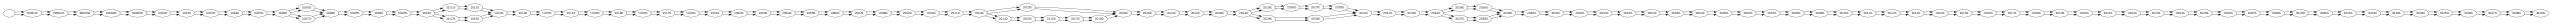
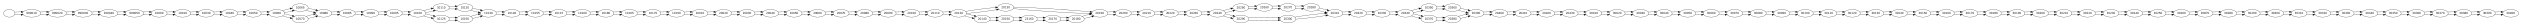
  digraph {
    fontname=Nunito
    rankdir=LR
    node [fontname=Nunito]
    edge [fontname=Nunito]
    ""
    990010
    990020
    990030
    990040
    990050
    10000
    10010
    10030
    10040
    10050
    10060
    10065
    10070
    10080
    10085
    10090
    10095
    10100
    10110
    10125
    10120
    10150
    10130
    10140
    10155
    10115
    10160
    10180
    10165
    10170
    10190
    20010
    20020
    20030
    20040
    20050
    20060
    20070
    20080
    20090
    20100
    20110
    20120
    20130
    20140
    20190
    20150
    20200
    n50 [label=23160]
    20170
    20180
    20210
    20220
    20230
    20240
    20250
    20290
    20260
    20300
    20270
    20280
    20310
    20320
    20330
    20340
    20350
    20370
    20360
    20380
    20390
    20400
    20410
    20420
    20430
    30010
    30020
    30030
    30040
    30050
    30060
    30070
    30080
    30090
    30100
    30110
    30120
    30130
    30140
    30150
    30160
    30170
    30180
    30190
    30200
    30210
    30220
    30230
    30240
    30250
    30260
    n102 [label=30870]
    30280
    30290
    30300
    30310
    30320
    30330
    30340
    30350
    30360
    30370
    30380
    30390
+   30400
    "" -> 990010
    "" -> 990010
    990010 -> 990020
    990010 -> 990020
    990020 -> 990030
    990020 -> 990030
    990030 -> 990040
    990030 -> 990040
    990040 -> 990050
    990040 -> 990050
    990050 -> 10000
    990050 -> 10000
    10000 -> 10010
    10000 -> 10010
    10010 -> 10030
    10010 -> 10030
    10030 -> 10040
    10030 -> 10040
    10040 -> 10050
    10040 -> 10050
    10050 -> 10060
    10050 -> 10060
    10060 -> 10065
    10060 -> 10065
    10060 -> 10070
    10060 -> 10070
    10065 -> 10080
    10065 -> 10080
    10070 -> 10080
    10070 -> 10080
    10080 -> 10085
    10080 -> 10085
    10085 -> 10090
    10085 -> 10090
    10090 -> 10095
    10090 -> 10095
    10095 -> 10100
    10095 -> 10100
    10100 -> 10110
    10100 -> 10110
    10100 -> 10125
    10100 -> 10125
    10110 -> 10120
    10110 -> 10120
    10125 -> 10150
    10125 -> 10150
    10120 -> 10130
    10120 -> 10130
    10150 -> 10130
    10150 -> 10130
    10130 -> 10140
    10130 -> 10140
    10140 -> 10155
    10140 -> 10155
    10155 -> 10115
    10155 -> 10115
    10115 -> 10160
    10115 -> 10160
    10160 -> 10180
    10160 -> 10180
    10180 -> 10165
    10180 -> 10165
    10165 -> 10170
    10165 -> 10170
    10170 -> 10190
    10170 -> 10190
    10190 -> 20010
    10190 -> 20010
    20010 -> 20020
    20010 -> 20020
    20020 -> 20030
    20020 -> 20030
    20030 -> 20040
    20030 -> 20040
    20040 -> 20050
    20040 -> 20050
    20050 -> 20060
    20050 -> 20060
    20060 -> 20070
    20060 -> 20070
    20070 -> 20080
    20070 -> 20080
    20080 -> 20090
    20080 -> 20090
    20090 -> 20100
    20090 -> 20100
    20100 -> 20110
    20100 -> 20110
    20110 -> 20120
    20110 -> 20120
    20120 -> 20130
    20120 -> 20130
    20120 -> 20140
    20120 -> 20140
    20130 -> 20190
    20130 -> 20190
    20140 -> 20150
    20140 -> 20150
    20190 -> 20200
    20190 -> 20200
    20150 -> n50
    20150 -> n50
    20200 -> 20210
    20200 -> 20210
    n50 -> 20170
    n50 -> 20170
    20170 -> 20180
    20170 -> 20180
    20180 -> 20190
    20180 -> 20190
    20210 -> 20220
    20210 -> 20220
    20220 -> 20230
    20220 -> 20230
    20230 -> 20240
    20230 -> 20240
    20240 -> 20250
    20240 -> 20250
    20240 -> 20290
    20240 -> 20290
    20250 -> 20260
    20250 -> 20260
    20290 -> 20300
    20290 -> 20300
    20260 -> 20270
    20260 -> 20270
    20300 -> 20310
    20300 -> 20310
    20270 -> 20280
    20270 -> 20280
    20280 -> 20310
    20280 -> 20310
    20310 -> 20320
    20310 -> 20320
    20320 -> 20330
    20320 -> 20330
    20330 -> 20340
    20330 -> 20340
    20340 -> 20350
    20340 -> 20350
    20340 -> 20370
    20340 -> 20370
    20350 -> 20360
    20350 -> 20360
    20370 -> 20380
    20370 -> 20380
    20360 -> 20390
    20360 -> 20390
    20380 -> 20390
    20380 -> 20390
    20390 -> 20400
    20390 -> 20400
    20400 -> 20410
    20400 -> 20410
    20410 -> 20420
    20410 -> 20420
    20420 -> 20430
    20420 -> 20430
    20430 -> 30010
    20430 -> 30010
    30010 -> 30020
    30010 -> 30020
    30020 -> 30030
    30020 -> 30030
    30030 -> 30040
    30030 -> 30040
    30040 -> 30050
    30040 -> 30050
    30050 -> 30060
    30050 -> 30060
    30060 -> 30070
    30060 -> 30070
    30070 -> 30080
    30070 -> 30080
    30080 -> 30090
    30080 -> 30090
    30090 -> 30100
    30090 -> 30100
    30100 -> 30110
    30100 -> 30110
    30110 -> 30120
    30110 -> 30120
    30120 -> 30130
    30120 -> 30130
    30130 -> 30140
    30130 -> 30140
    30140 -> 30150
    30140 -> 30150
    30150 -> 30160
    30150 -> 30160
    30160 -> 30170
    30160 -> 30170
    30170 -> 30180
    30170 -> 30180
    30180 -> 30190
    30180 -> 30190
    30190 -> 30200
    30190 -> 30200
    30200 -> 30210
    30200 -> 30210
    30210 -> 30220
    30210 -> 30220
    30220 -> 30230
    30220 -> 30230
    30230 -> 30240
    30230 -> 30240
    30240 -> 30250
    30240 -> 30250
    30250 -> 30260
    30250 -> 30260
    30260 -> n102
    30260 -> n102
    n102 -> 30280
    n102 -> 30280
    30280 -> 30290
    30280 -> 30290
    30290 -> 30300
    30290 -> 30300
    30300 -> 30310
    30300 -> 30310
    30310 -> 30320
    30310 -> 30320
    30320 -> 30330
    30320 -> 30330
    30330 -> 30340
    30330 -> 30340
    30340 -> 30350
    30340 -> 30350
    30350 -> 30360
    30350 -> 30360
    30360 -> 30370
    30360 -> 30370
    30370 -> 30380
    30370 -> 30380
    30380 -> 30390
    30380 -> 30390
+   30390 -> 30400
+   30390 -> 30400
  }
